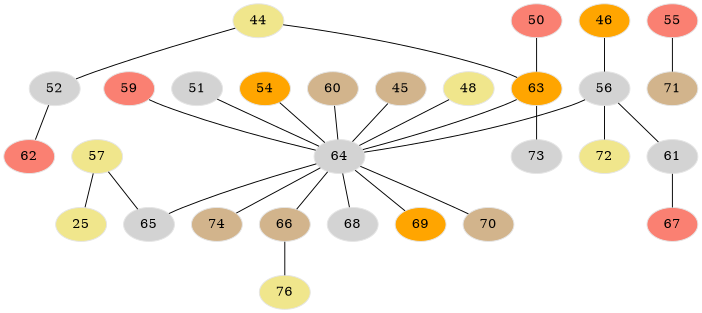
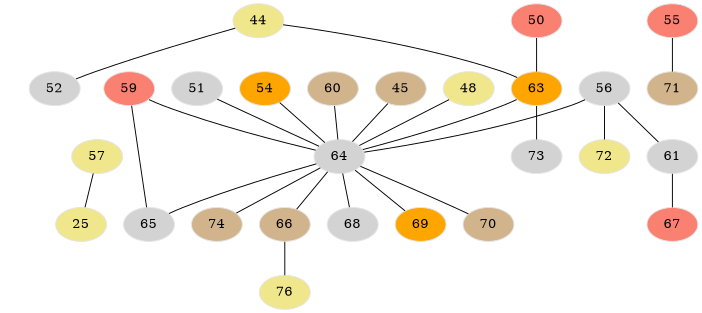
  graph {
    node [color=gray90 fillcolor=lightgrey style=filled]
    44 [fillcolor=khaki super="+28"]
    52
    63 [fillcolor=orange super="+24+25"]
-   62 [fillcolor=salmon]
    64 [super="+49+29+9+18+22+53+31+34+36+37+41+38+42"]
    73
    65 [super="+10+12+14"]
    66 [fillcolor=tan]
    68
    69 [fillcolor=orange]
    70 [fillcolor=tan]
    74 [fillcolor=tan]
    45 [fillcolor=tan]
    56 [super="+43"]
    61
    72 [fillcolor=khaki super="+39"]
-   46 [fillcolor=orange]
    48 [fillcolor=khaki super="+17+33"]
    50 [fillcolor=salmon]
    51
    54 [fillcolor=orange]
    55 [fillcolor=salmon]
    71 [fillcolor=tan]
    67 [fillcolor=salmon]
    57 [fillcolor=khaki]
    n26 [fillcolor=khaki label=25]
    59 [fillcolor=salmon]
    60 [fillcolor=tan]
    76 [fillcolor=khaki]
    44 -- 52
    44 -- 63
-   52 -- 62
    63 -- 64
    63 -- 73
    64 -- 65
    64 -- 66
    64 -- 68
    64 -- 69
    64 -- 70
    64 -- 74
    66 -- 76
    45 -- 64
    56 -- 64
    56 -- 61
    56 -- 72
    61 -- 67
-   46 -- 56
    48 -- 64
    50 -- 63
    51 -- 64
    54 -- 64
    55 -- 71
-   57 -- 65
+   59 -- 65
    57 -- n26
    59 -- 64
    60 -- 64
  }
